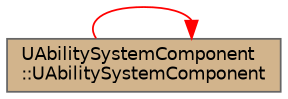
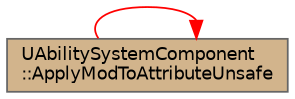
  digraph {
    rankdir=LR
-   n1 [color=gray40 fillcolor=tan fontcolor=black fontname=Helvetica fontsize=10 height=0.2 label="UAbilitySystemComponent\l::UAbilitySystemComponent" shape=box style=filled width=0.4]
+   n1 [color=gray40 fillcolor=tan fontcolor=black fontname=Helvetica fontsize=10 height=0.2 label="UAbilitySystemComponent\l::ApplyModToAttributeUnsafe" shape=box style=filled width=0.4]
    n1 -> n1 [color=red fontname=Helvetica fontsize=10 labelfontname=Helvetica labelfontsize=10 style=solid]
  }
